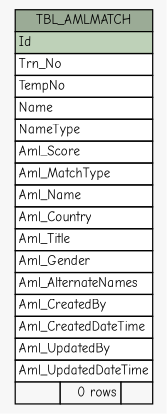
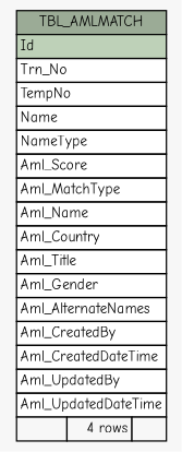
  digraph {
    bgcolor="#f7f7f7"
    fontname="Comic Neue"
    fontsize=11
    nodesep=0.18
    rankdir=RL
    ranksep=0.46
-   n1 [fontname="Comic Neue" fontsize=11 label=<     <TABLE BORDER="0" CELLBORDER="1" CELLSPACING="0" BGCOLOR="#ffffff">       <TR><TD COLSPAN="3" BGCOLOR="#9bab96" ALIGN="CENTER">TBL_AMLMATCH</TD></TR>       <TR><TD PORT="Id" COLSPAN="3" BGCOLOR="#bed1b8" ALIGN="LEFT">Id</TD></TR>       <TR><TD PORT="Trn_No" COLSPAN="3" ALIGN="LEFT">Trn_No</TD></TR>       <TR><TD PORT="TempNo" COLSPAN="3" ALIGN="LEFT">TempNo</TD></TR>       <TR><TD PORT="Name" COLSPAN="3" ALIGN="LEFT">Name</TD></TR>       <TR><TD PORT="NameType" COLSPAN="3" ALIGN="LEFT">NameType</TD></TR>       <TR><TD PORT="Aml_Score" COLSPAN="3" ALIGN="LEFT">Aml_Score</TD></TR>       <TR><TD PORT="Aml_MatchType" COLSPAN="3" ALIGN="LEFT">Aml_MatchType</TD></TR>       <TR><TD PORT="Aml_Name" COLSPAN="3" ALIGN="LEFT">Aml_Name</TD></TR>       <TR><TD PORT="Aml_Country" COLSPAN="3" ALIGN="LEFT">Aml_Country</TD></TR>       <TR><TD PORT="Aml_Title" COLSPAN="3" ALIGN="LEFT">Aml_Title</TD></TR>       <TR><TD PORT="Aml_Gender" COLSPAN="3" ALIGN="LEFT">Aml_Gender</TD></TR>       <TR><TD PORT="Aml_AlternateNames" COLSPAN="3" ALIGN="LEFT">Aml_AlternateNames</TD></TR>       <TR><TD PORT="Aml_CreatedBy" COLSPAN="3" ALIGN="LEFT">Aml_CreatedBy</TD></TR>       <TR><TD PORT="Aml_CreatedDateTime" COLSPAN="3" ALIGN="LEFT">Aml_CreatedDateTime</TD></TR>       <TR><TD PORT="Aml_UpdatedBy" COLSPAN="3" ALIGN="LEFT">Aml_UpdatedBy</TD></TR>       <TR><TD PORT="Aml_UpdatedDateTime" COLSPAN="3" ALIGN="LEFT">Aml_UpdatedDateTime</TD></TR>       <TR><TD ALIGN="LEFT" BGCOLOR="#f7f7f7">  </TD><TD ALIGN="RIGHT" BGCOLOR="#f7f7f7">0 rows</TD><TD ALIGN="RIGHT" BGCOLOR="#f7f7f7">  </TD></TR>     </TABLE>> shape=plaintext]
+   n1 [fontname="Comic Neue" fontsize=11 label=<     <TABLE BORDER="0" CELLBORDER="1" CELLSPACING="0" BGCOLOR="#ffffff">       <TR><TD COLSPAN="3" BGCOLOR="#9bab96" ALIGN="CENTER">TBL_AMLMATCH</TD></TR>       <TR><TD PORT="Id" COLSPAN="3" BGCOLOR="#bed1b8" ALIGN="LEFT">Id</TD></TR>       <TR><TD PORT="Trn_No" COLSPAN="3" ALIGN="LEFT">Trn_No</TD></TR>       <TR><TD PORT="TempNo" COLSPAN="3" ALIGN="LEFT">TempNo</TD></TR>       <TR><TD PORT="Name" COLSPAN="3" ALIGN="LEFT">Name</TD></TR>       <TR><TD PORT="NameType" COLSPAN="3" ALIGN="LEFT">NameType</TD></TR>       <TR><TD PORT="Aml_Score" COLSPAN="3" ALIGN="LEFT">Aml_Score</TD></TR>       <TR><TD PORT="Aml_MatchType" COLSPAN="3" ALIGN="LEFT">Aml_MatchType</TD></TR>       <TR><TD PORT="Aml_Name" COLSPAN="3" ALIGN="LEFT">Aml_Name</TD></TR>       <TR><TD PORT="Aml_Country" COLSPAN="3" ALIGN="LEFT">Aml_Country</TD></TR>       <TR><TD PORT="Aml_Title" COLSPAN="3" ALIGN="LEFT">Aml_Title</TD></TR>       <TR><TD PORT="Aml_Gender" COLSPAN="3" ALIGN="LEFT">Aml_Gender</TD></TR>       <TR><TD PORT="Aml_AlternateNames" COLSPAN="3" ALIGN="LEFT">Aml_AlternateNames</TD></TR>       <TR><TD PORT="Aml_CreatedBy" COLSPAN="3" ALIGN="LEFT">Aml_CreatedBy</TD></TR>       <TR><TD PORT="Aml_CreatedDateTime" COLSPAN="3" ALIGN="LEFT">Aml_CreatedDateTime</TD></TR>       <TR><TD PORT="Aml_UpdatedBy" COLSPAN="3" ALIGN="LEFT">Aml_UpdatedBy</TD></TR>       <TR><TD PORT="Aml_UpdatedDateTime" COLSPAN="3" ALIGN="LEFT">Aml_UpdatedDateTime</TD></TR>       <TR><TD ALIGN="LEFT" BGCOLOR="#f7f7f7">  </TD><TD ALIGN="RIGHT" BGCOLOR="#f7f7f7">4 rows</TD><TD ALIGN="RIGHT" BGCOLOR="#f7f7f7">  </TD></TR>     </TABLE>> shape=plaintext]
  }
